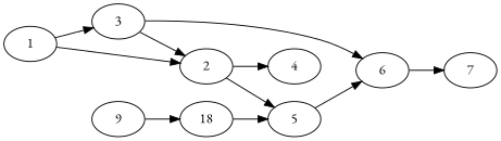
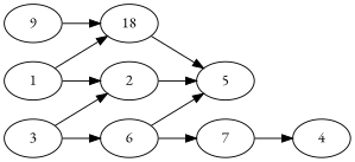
  digraph {
    fontname="EB Garamond"
    rankdir=LR
    node [fontname="EB Garamond"]
    edge [fontname="EB Garamond"]
    1
    2
    3
    4
    5
    6
    7
    n8 [label=18]
    9
    1 -> 2
-   1 -> 3
-   2 -> 4
+   1 -> n8
+   7 -> 4
    2 -> 5
    3 -> 2
    3 -> 6
-   5 -> 6
+   6 -> 5
    6 -> 7
    n8 -> 5
    9 -> n8
  }
